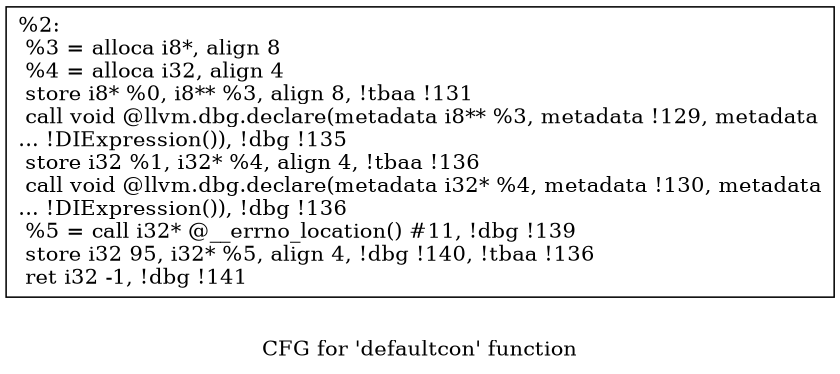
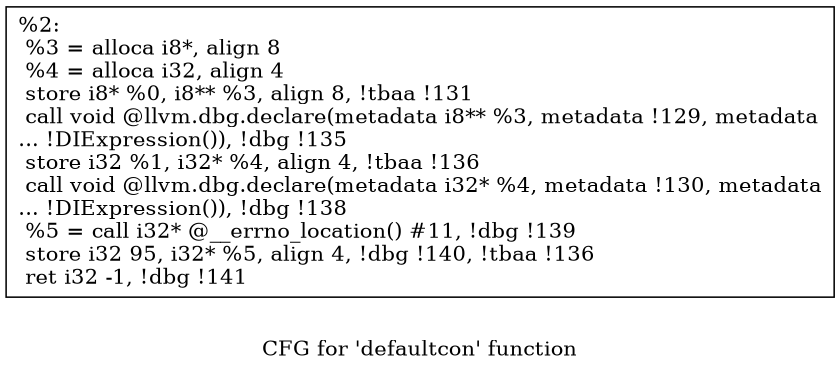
  digraph {
    label="CFG for 'defaultcon' function"
-   n1 [label="{%2:\l  %3 = alloca i8*, align 8\l  %4 = alloca i32, align 4\l  store i8* %0, i8** %3, align 8, !tbaa !131\l  call void @llvm.dbg.declare(metadata i8** %3, metadata !129, metadata\l... !DIExpression()), !dbg !135\l  store i32 %1, i32* %4, align 4, !tbaa !136\l  call void @llvm.dbg.declare(metadata i32* %4, metadata !130, metadata\l... !DIExpression()), !dbg !136\l  %5 = call i32* @__errno_location() #11, !dbg !139\l  store i32 95, i32* %5, align 4, !dbg !140, !tbaa !136\l  ret i32 -1, !dbg !141\l}" shape=record]
+   n1 [label="{%2:\l  %3 = alloca i8*, align 8\l  %4 = alloca i32, align 4\l  store i8* %0, i8** %3, align 8, !tbaa !131\l  call void @llvm.dbg.declare(metadata i8** %3, metadata !129, metadata\l... !DIExpression()), !dbg !135\l  store i32 %1, i32* %4, align 4, !tbaa !136\l  call void @llvm.dbg.declare(metadata i32* %4, metadata !130, metadata\l... !DIExpression()), !dbg !138\l  %5 = call i32* @__errno_location() #11, !dbg !139\l  store i32 95, i32* %5, align 4, !dbg !140, !tbaa !136\l  ret i32 -1, !dbg !141\l}" shape=record]
  }
